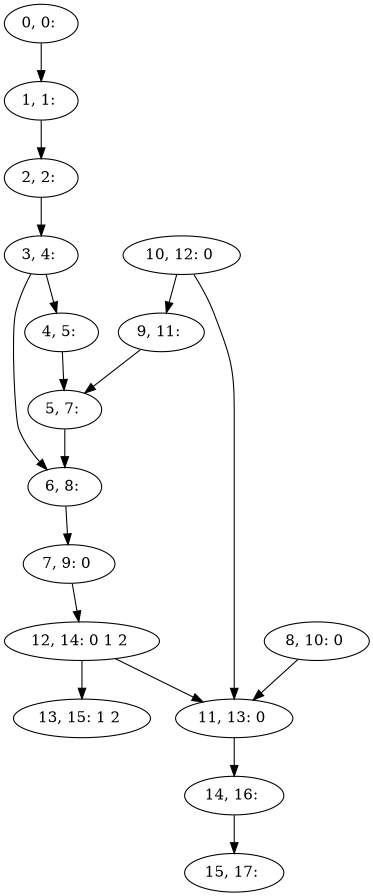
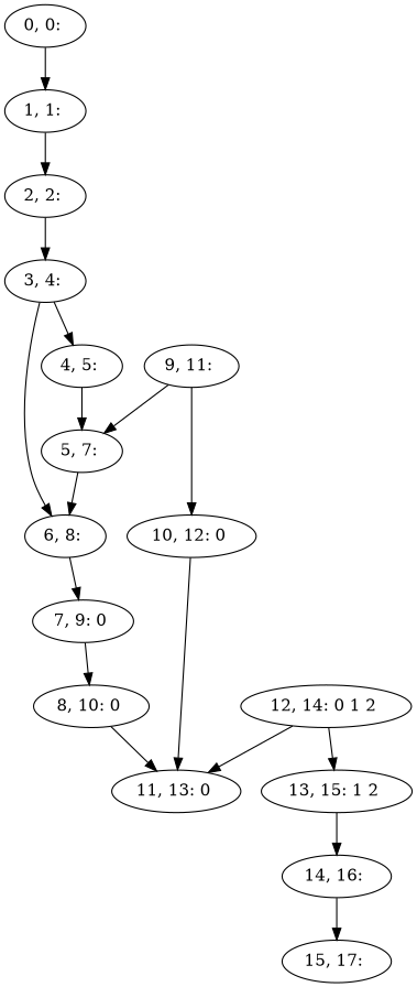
  digraph {
    n1 [label="0, 0: "]
    n2 [label="1, 1: "]
    n3 [label="2, 2: "]
    n4 [label="3, 4: "]
    n5 [label="4, 5: "]
    n6 [label="6, 8: "]
    n7 [label="5, 7: "]
    n8 [label="7, 9: 0 "]
    n9 [label="9, 11: "]
    n10 [label="10, 12: 0 "]
    n11 [label="8, 10: 0 "]
    n12 [label="11, 13: 0 "]
    n13 [label="12, 14: 0 1 2 "]
    n14 [label="13, 15: 1 2 "]
    n15 [label="14, 16: "]
    n16 [label="15, 17: "]
    n1 -> n2
    n2 -> n3
    n3 -> n4
    n4 -> n5
    n4 -> n6
    n5 -> n7
    n6 -> n8
    n7 -> n6
-   n8 -> n13
+   n8 -> n11
    n9 -> n7
-   n10 -> n9
+   n9 -> n10
    n10 -> n12
    n11 -> n12
    n13 -> n12
    n13 -> n14
-   n12 -> n15
+   n14 -> n15
    n15 -> n16
  }
